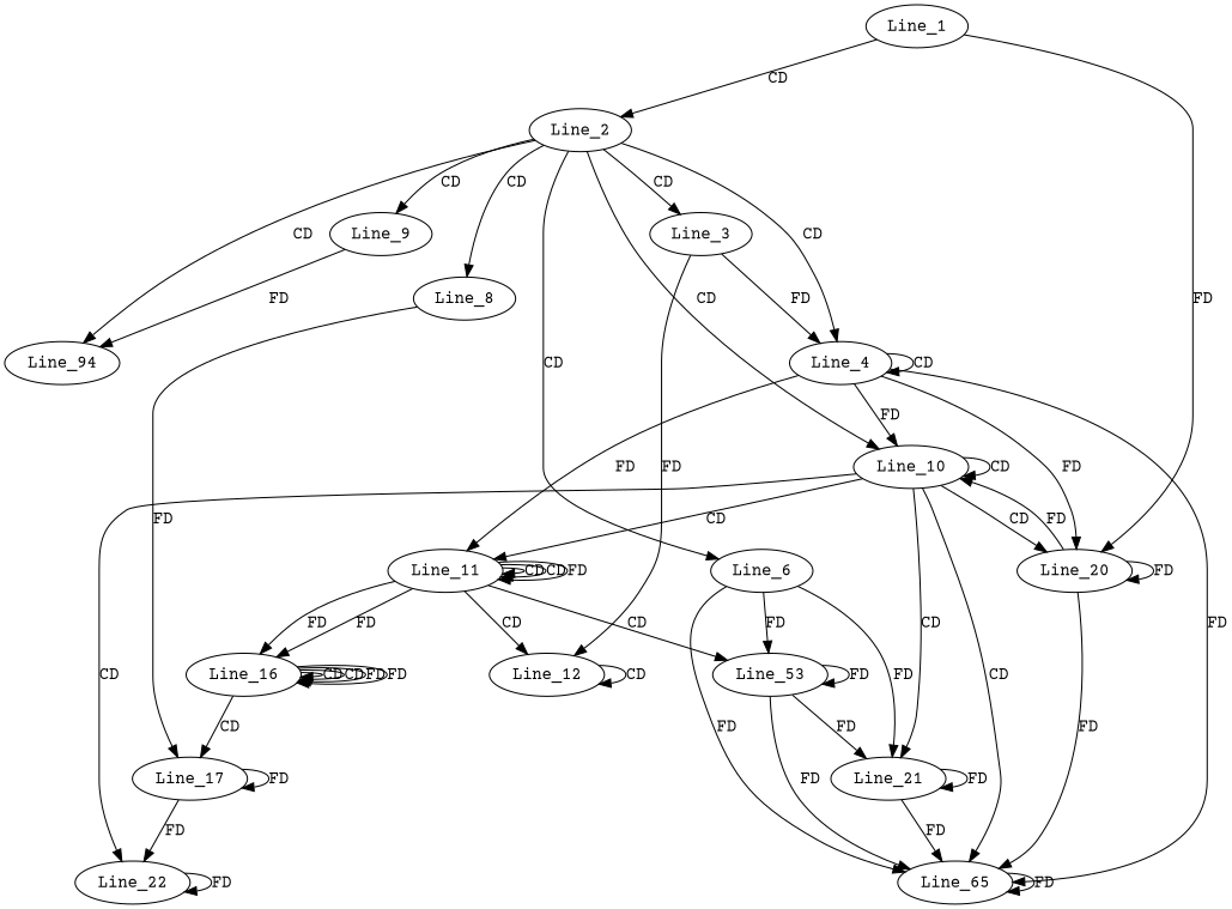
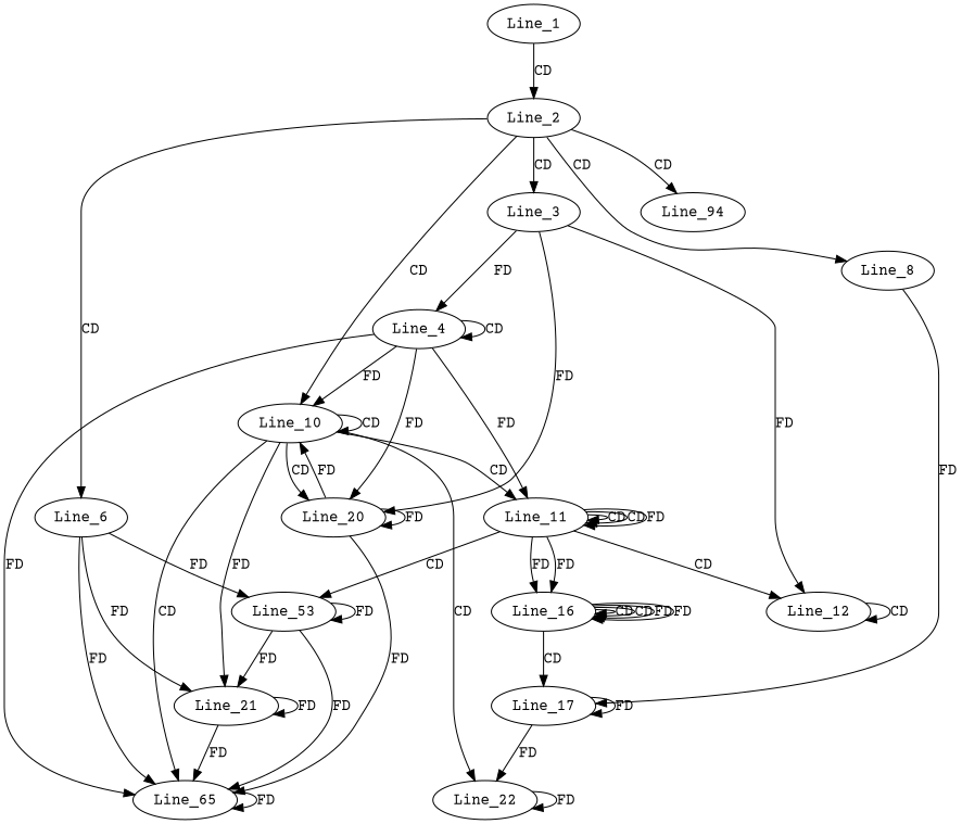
  digraph {
    fontname="Courier Prime"
    node [fontname="Courier Prime"]
    edge [fontname="Courier Prime"]
    Line_1
    Line_2
    Line_3
    Line_4
    Line_6
    Line_8
-   Line_9
    Line_10
    n9 [label=Line_94]
    Line_12
    Line_20
    Line_11
    n13 [label=Line_65]
    n14 [label=Line_53]
    Line_21
    Line_17
    Line_22
    Line_16
    Line_1 -> Line_2 [label=CD]
    Line_2 -> Line_3 [label=CD]
-   Line_2 -> Line_4 [label=CD]
    Line_2 -> Line_6 [label=CD]
    Line_2 -> Line_8 [label=CD]
-   Line_2 -> Line_9 [label=CD]
    Line_2 -> Line_10 [label=CD]
    Line_2 -> n9 [label=CD]
    Line_3 -> Line_4 [label=FD]
    Line_3 -> Line_12 [label=FD]
-   Line_1 -> Line_20 [label=FD]
+   Line_3 -> Line_20 [label=FD]
    Line_4 -> Line_4 [label=CD]
    Line_4 -> Line_10 [label=FD]
    Line_4 -> Line_20 [label=FD]
    Line_4 -> Line_11 [label=FD]
    Line_4 -> n13 [label=FD]
    Line_6 -> n13 [label=FD]
    Line_6 -> n14 [label=FD]
    Line_6 -> Line_21 [label=FD]
    Line_8 -> Line_17 [label=FD]
-   Line_9 -> n9 [label=FD]
    Line_10 -> Line_10 [label=CD]
    Line_10 -> Line_20 [label=CD]
    Line_10 -> Line_11 [label=CD]
    Line_10 -> n13 [label=CD]
-   Line_10 -> Line_21 [label=CD]
+   Line_10 -> Line_21 [label=FD]
    Line_10 -> Line_22 [label=CD]
    Line_12 -> Line_12 [label=CD]
    Line_20 -> Line_10 [label=FD]
    Line_20 -> Line_20 [label=FD]
    Line_20 -> n13 [label=FD]
    Line_11 -> Line_12 [label=CD]
    Line_11 -> Line_11 [label=CD]
    Line_11 -> Line_11 [label=CD]
    Line_11 -> Line_11 [label=FD]
    Line_11 -> n14 [label=CD]
    Line_11 -> Line_16 [label=FD]
    Line_11 -> Line_16 [label=FD]
    n13 -> n13 [label=FD]
    n14 -> n13 [label=FD]
    n14 -> n14 [label=FD]
    n14 -> Line_21 [label=FD]
    Line_21 -> n13 [label=FD]
    Line_21 -> Line_21 [label=FD]
    Line_17 -> Line_17 [label=FD]
    Line_17 -> Line_22 [label=FD]
    Line_22 -> Line_22 [label=FD]
    Line_16 -> Line_17 [label=CD]
    Line_16 -> Line_16 [label=CD]
    Line_16 -> Line_16 [label=CD]
    Line_16 -> Line_16 [label=FD]
    Line_16 -> Line_16 [label=FD]
  }
